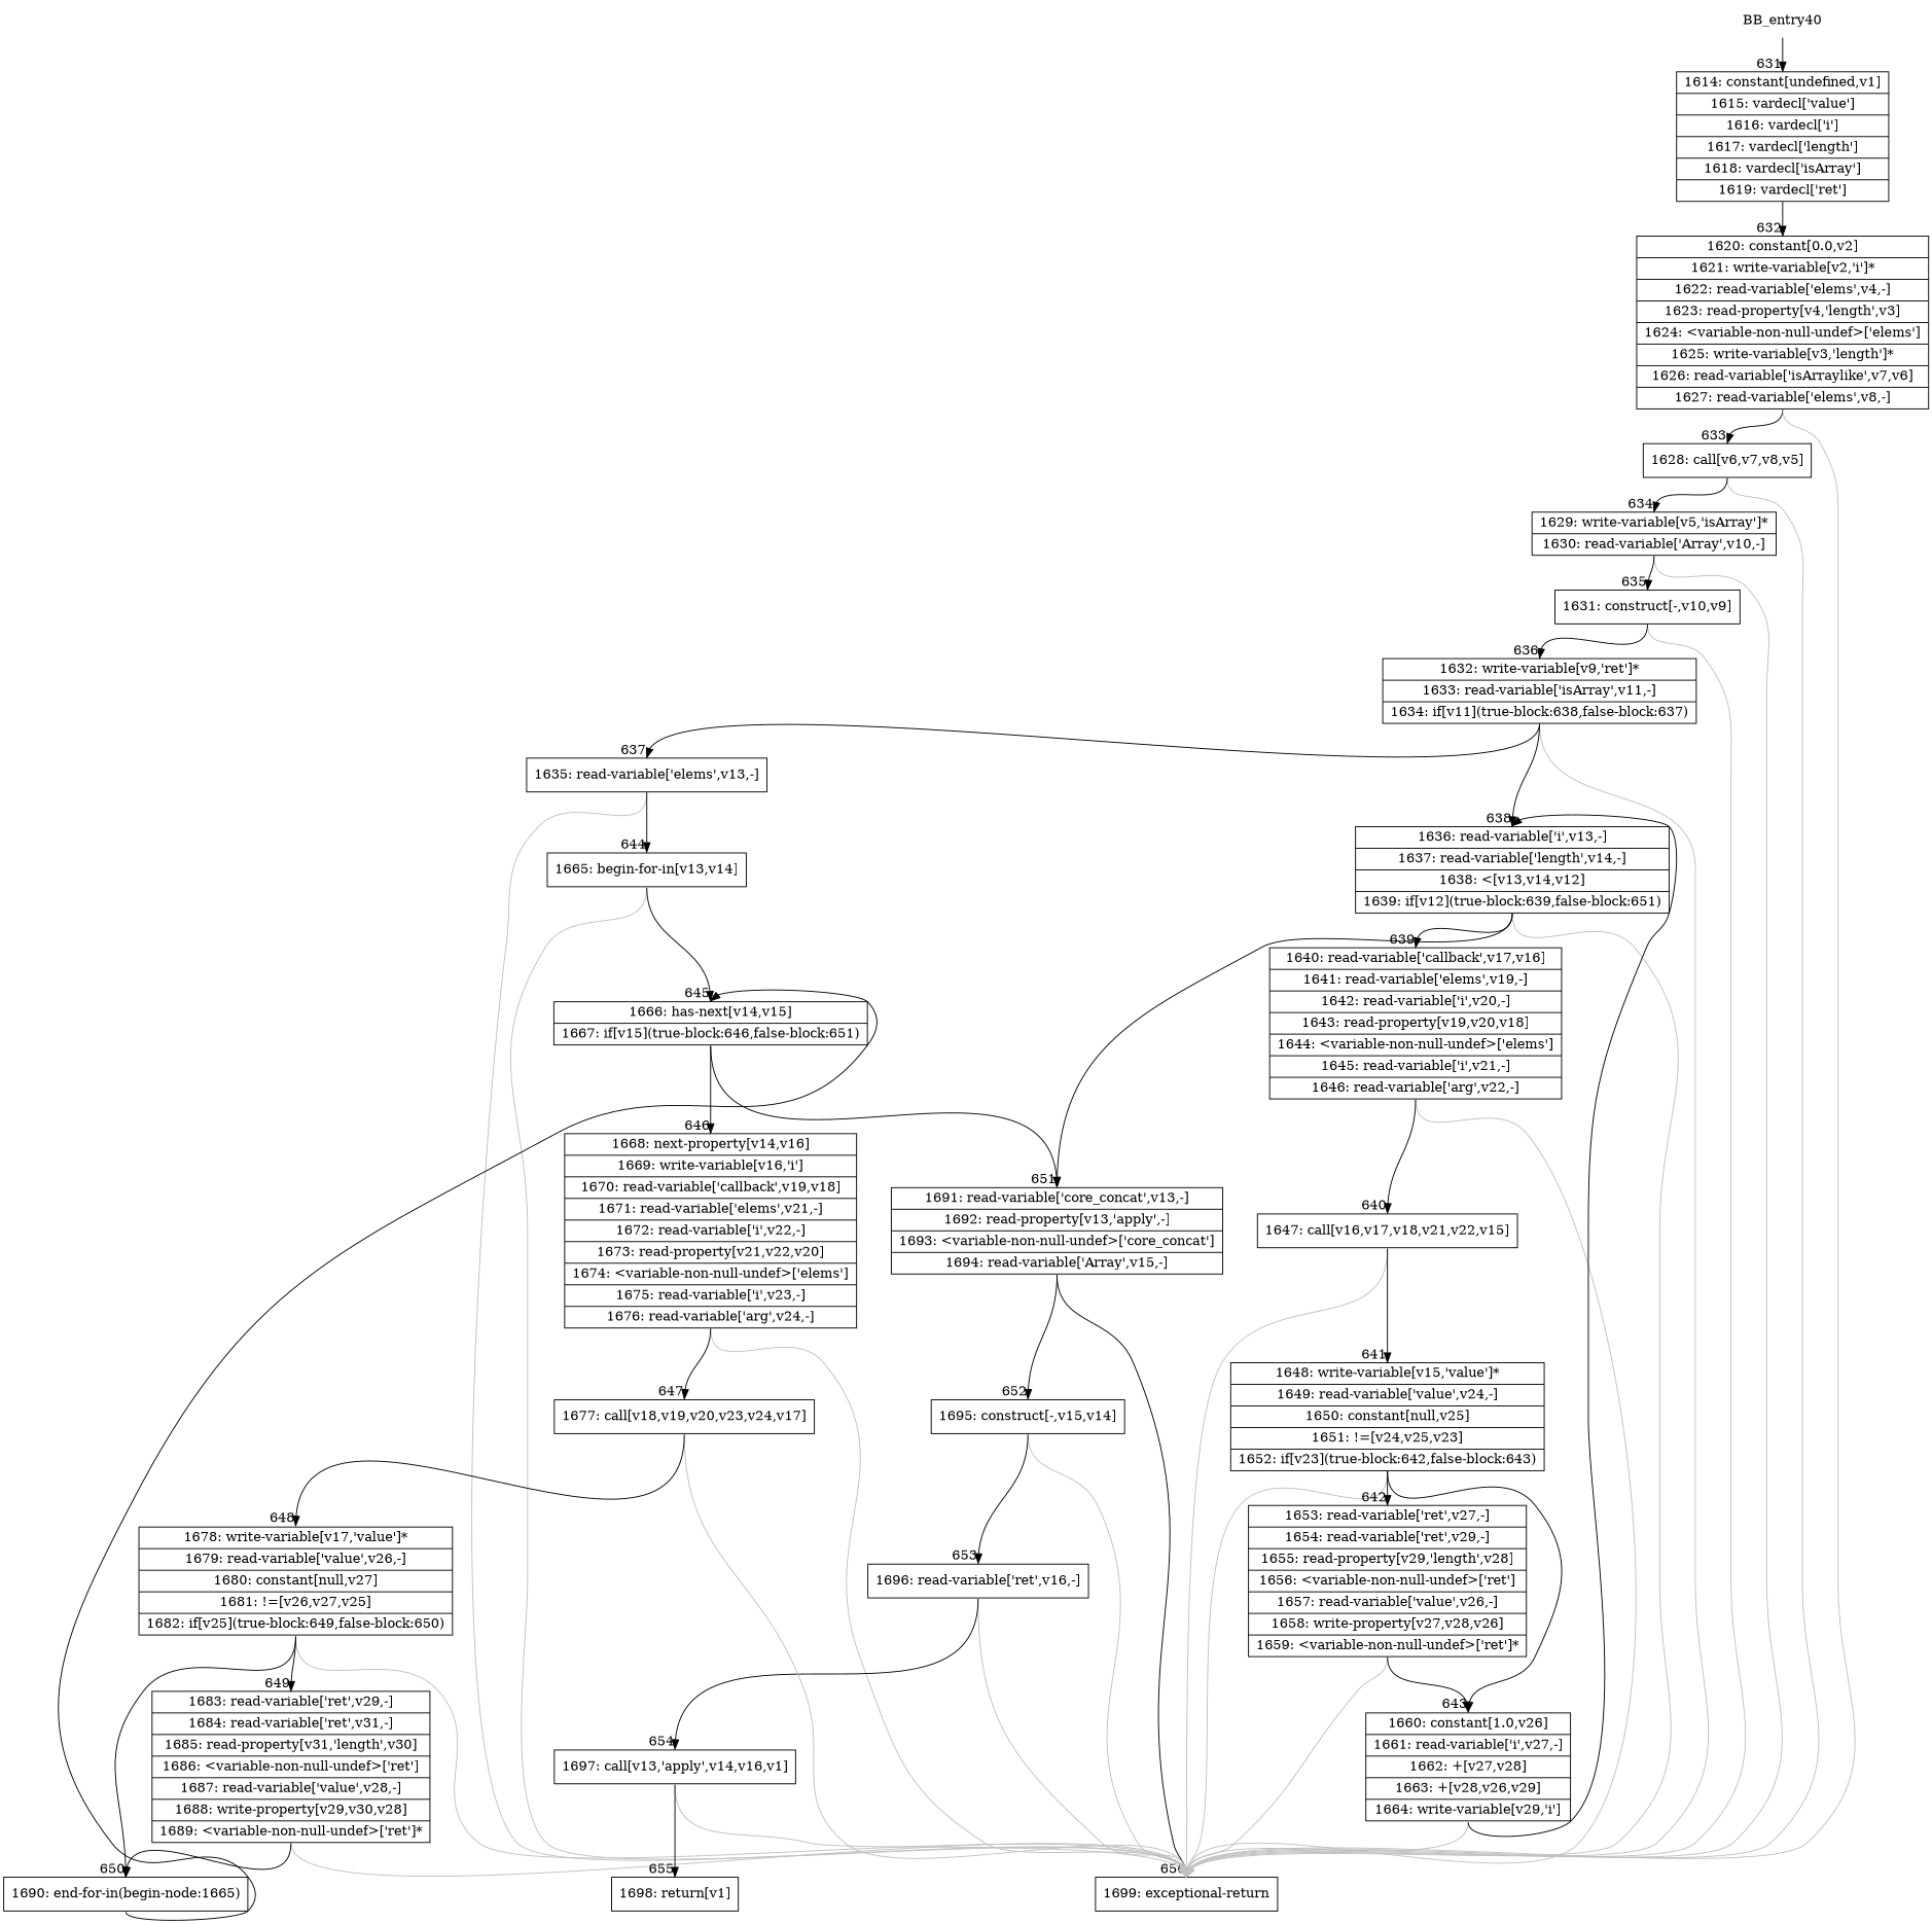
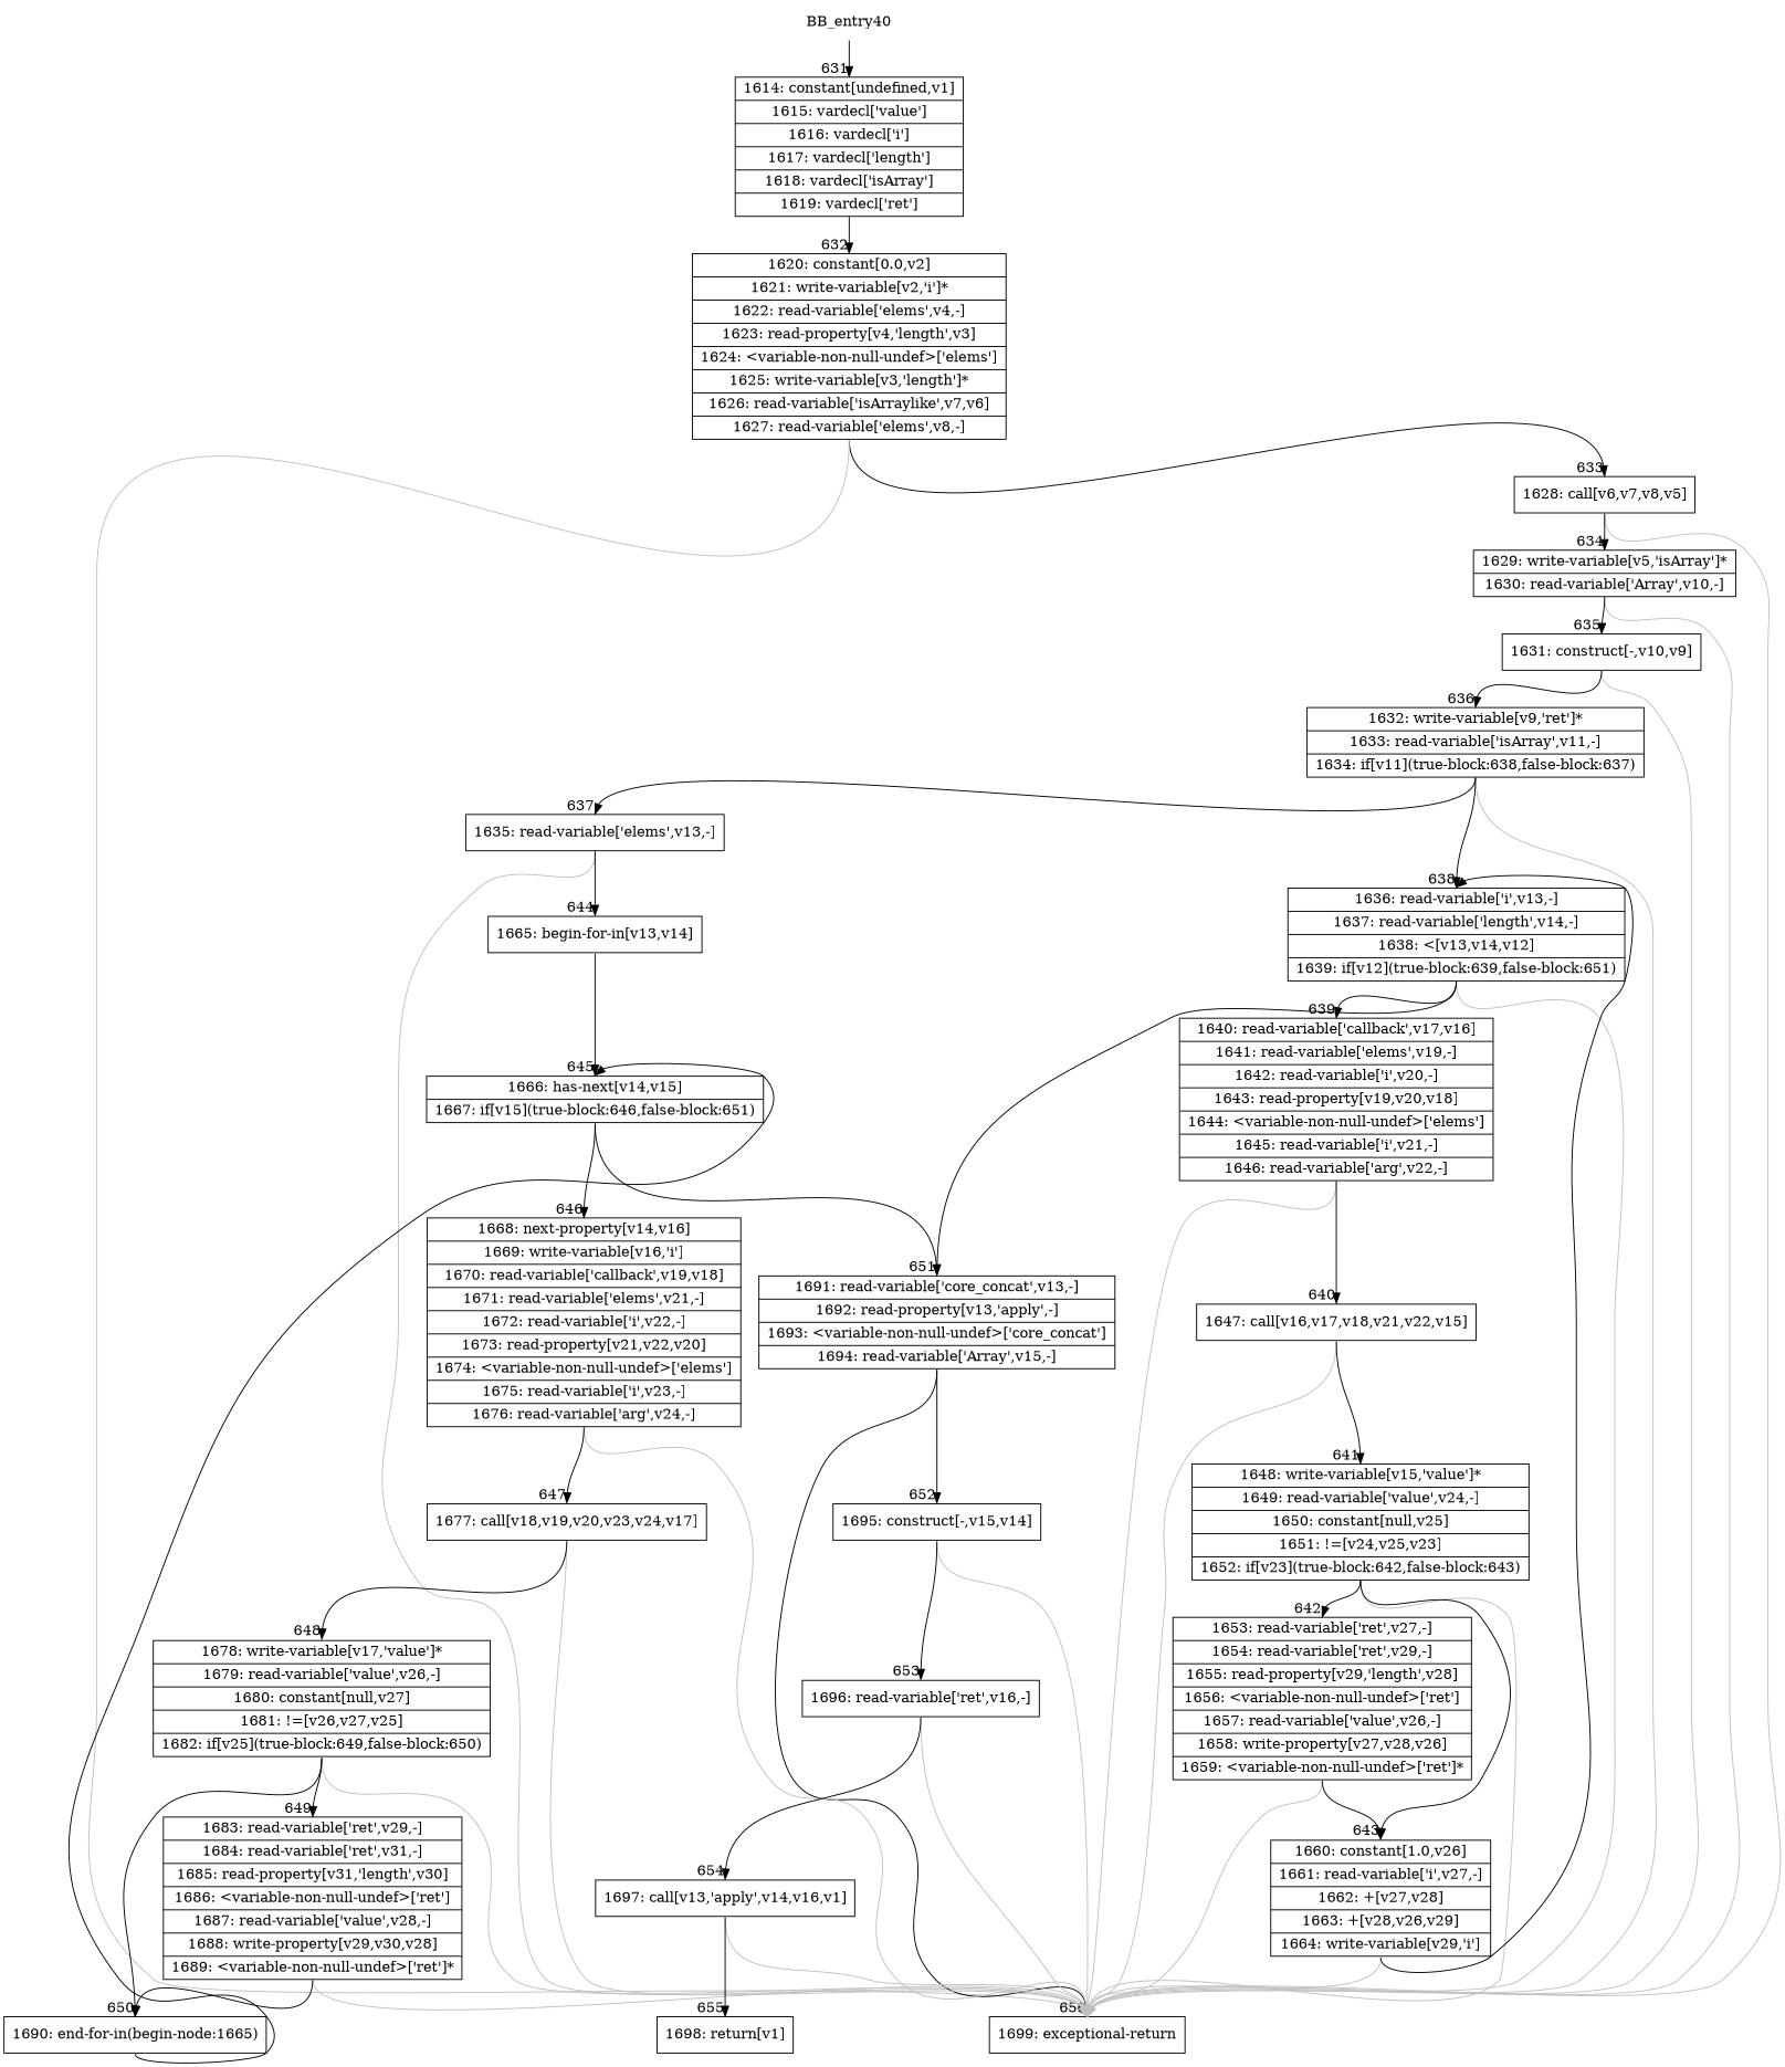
  digraph {
    rankdir=TD
    node [shape=record]
    edge [headport=n tailport=s]
    n1 [label=BB_entry40 shape=none]
    n2 [label="{1614: constant[undefined,v1]|1615: vardecl['value']|1616: vardecl['i']|1617: vardecl['length']|1618: vardecl['isArray']|1619: vardecl['ret']}"]
    n3 [label="{1620: constant[0.0,v2]|1621: write-variable[v2,'i']*|1622: read-variable['elems',v4,-]|1623: read-property[v4,'length',v3]|1624: \<variable-non-null-undef\>['elems']|1625: write-variable[v3,'length']*|1626: read-variable['isArraylike',v7,v6]|1627: read-variable['elems',v8,-]}"]
    n4 [label="{1628: call[v6,v7,v8,v5]}"]
    n5 [label="{1699: exceptional-return}"]
    n6 [label="{1629: write-variable[v5,'isArray']*|1630: read-variable['Array',v10,-]}"]
    n7 [label="{1631: construct[-,v10,v9]}"]
    n8 [label="{1632: write-variable[v9,'ret']*|1633: read-variable['isArray',v11,-]|1634: if[v11](true-block:638,false-block:637)}"]
    n9 [label="{1636: read-variable['i',v13,-]|1637: read-variable['length',v14,-]|1638: \<[v13,v14,v12]|1639: if[v12](true-block:639,false-block:651)}"]
    n10 [label="{1635: read-variable['elems',v13,-]}"]
    n11 [label="{1640: read-variable['callback',v17,v16]|1641: read-variable['elems',v19,-]|1642: read-variable['i',v20,-]|1643: read-property[v19,v20,v18]|1644: \<variable-non-null-undef\>['elems']|1645: read-variable['i',v21,-]|1646: read-variable['arg',v22,-]}"]
    n12 [label="{1691: read-variable['core_concat',v13,-]|1692: read-property[v13,'apply',-]|1693: \<variable-non-null-undef\>['core_concat']|1694: read-variable['Array',v15,-]}"]
    n13 [label="{1665: begin-for-in[v13,v14]}"]
    n14 [label="{1647: call[v16,v17,v18,v21,v22,v15]}"]
    n15 [label="{1695: construct[-,v15,v14]}"]
    n16 [label="{1666: has-next[v14,v15]|1667: if[v15](true-block:646,false-block:651)}"]
    n17 [label="{1668: next-property[v14,v16]|1669: write-variable[v16,'i']|1670: read-variable['callback',v19,v18]|1671: read-variable['elems',v21,-]|1672: read-variable['i',v22,-]|1673: read-property[v21,v22,v20]|1674: \<variable-non-null-undef\>['elems']|1675: read-variable['i',v23,-]|1676: read-variable['arg',v24,-]}"]
    n18 [label="{1648: write-variable[v15,'value']*|1649: read-variable['value',v24,-]|1650: constant[null,v25]|1651: !=[v24,v25,v23]|1652: if[v23](true-block:642,false-block:643)}"]
    n19 [label="{1696: read-variable['ret',v16,-]}"]
    n20 [label="{1653: read-variable['ret',v27,-]|1654: read-variable['ret',v29,-]|1655: read-property[v29,'length',v28]|1656: \<variable-non-null-undef\>['ret']|1657: read-variable['value',v26,-]|1658: write-property[v27,v28,v26]|1659: \<variable-non-null-undef\>['ret']*}"]
    n21 [label="{1660: constant[1.0,v26]|1661: read-variable['i',v27,-]|1662: +[v27,v28]|1663: +[v28,v26,v29]|1664: write-variable[v29,'i']}"]
    n22 [label="{1677: call[v18,v19,v20,v23,v24,v17]}"]
    n23 [label="{1678: write-variable[v17,'value']*|1679: read-variable['value',v26,-]|1680: constant[null,v27]|1681: !=[v26,v27,v25]|1682: if[v25](true-block:649,false-block:650)}"]
    n24 [label="{1683: read-variable['ret',v29,-]|1684: read-variable['ret',v31,-]|1685: read-property[v31,'length',v30]|1686: \<variable-non-null-undef\>['ret']|1687: read-variable['value',v28,-]|1688: write-property[v29,v30,v28]|1689: \<variable-non-null-undef\>['ret']*}"]
    n25 [label="{1690: end-for-in(begin-node:1665)}"]
    n26 [label="{1697: call[v13,'apply',v14,v16,v1]}"]
    n27 [label="{1698: return[v1]}"]
    n1 -> n2 [headlabel="    631"]
    n2 -> n3 [headlabel="      632"]
    n3 -> n4 [headlabel="      633"]
    n3 -> n5 [color=gray headlabel="      656"]
    n4 -> n5 [color=gray]
    n4 -> n6 [headlabel="      634"]
    n6 -> n5 [color=gray]
    n6 -> n7 [headlabel="      635"]
    n7 -> n5 [color=gray]
    n7 -> n8 [headlabel="      636"]
    n8 -> n5 [color=gray]
    n8 -> n9 [headlabel="      638"]
    n8 -> n10 [headlabel="      637"]
    n9 -> n5 [color=gray]
    n9 -> n11 [headlabel="      639"]
    n9 -> n12 [headlabel="      651"]
    n10 -> n5 [color=gray]
    n10 -> n13 [headlabel="      644"]
    n11 -> n5 [color=gray]
    n11 -> n14 [headlabel="      640"]
    n12 -> n5 [color=black]
    n12 -> n15 [headlabel="      652"]
-   n13 -> n5 [color=gray]
    n13 -> n16 [headlabel="      645"]
    n14 -> n5 [color=gray]
    n14 -> n18 [headlabel="      641"]
    n15 -> n5 [color=gray]
    n15 -> n19 [headlabel="      653"]
    n16 -> n12
    n16 -> n17 [headlabel="      646"]
    n17 -> n5 [color=gray]
    n17 -> n22 [headlabel="      647"]
    n18 -> n5 [color=gray]
    n18 -> n20 [headlabel="      642"]
    n18 -> n21 [headlabel="      643"]
    n19 -> n5 [color=gray]
    n19 -> n26 [headlabel="      654"]
    n20 -> n5 [color=gray]
    n20 -> n21
    n21 -> n5 [color=gray]
    n21 -> n9
    n22 -> n5 [color=gray]
    n22 -> n23 [headlabel="      648"]
    n23 -> n5 [color=gray]
    n23 -> n24 [headlabel="      649"]
    n23 -> n25 [headlabel="      650"]
    n24 -> n5 [color=gray]
    n24 -> n25
    n25 -> n16
    n26 -> n5 [color=gray]
    n26 -> n27 [headlabel="      655"]
  }
